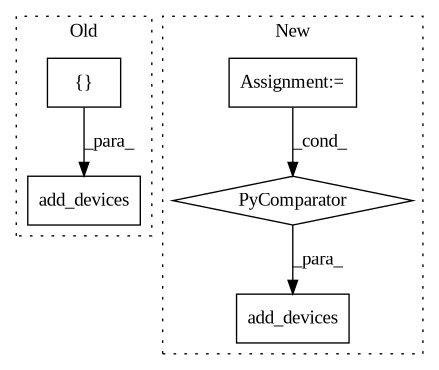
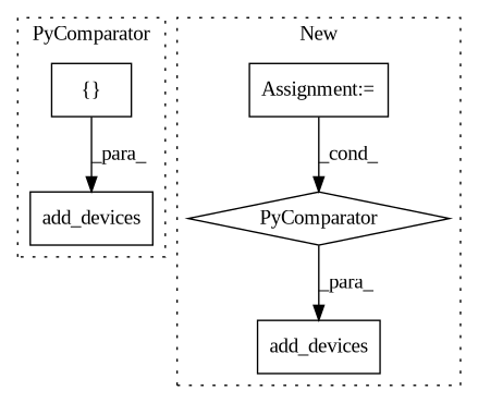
  digraph {
    fontname="Liberation Serif"
    node [a=32 l="12,1" s=1626 shape=box fontname="Liberation Serif"]
    edge [fontname="Liberation Serif"]
    n1 [label=add_devices s="1968,2040"]
    n2 [a=4 l="1,1" label="{}" s="1989,2039"]
    n3 [a=113 l=83 label=PyComparator shape=diamond]
    n4 [a=7 l=83 label="Assignment:="]
    n5 [label=add_devices s="2181,2200"]
    subgraph cluster_1 {
-     label=Old
+     label=PyComparator
      style=dotted
      n1
      n2
    }
    subgraph cluster_2 {
      label=New
      style=dotted
      n3
      n4
      n5
    }
    n2 -> n1 [label=_para_]
    n3 -> n5 [label=_para_]
    n4 -> n3 [label=_cond_]
  }
